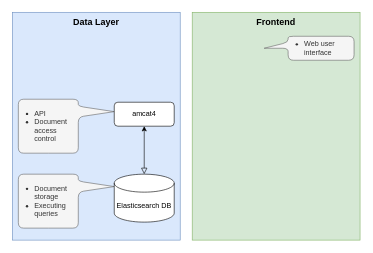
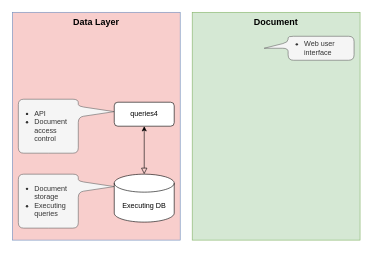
  <mxCell id="0" />
  <mxCell id="1" parent="0" />
- <mxCell id="2" value="Data Layer" style="rounded=0;whiteSpace=wrap;html=1;strokeWidth=1;verticalAlign=top;fontStyle=1;fontSize=15;fillColor=#dae8fc;strokeColor=#6c8ebf;flipH=1;flipV=1;" parent="1" vertex="1"><mxGeometry y="20" width="280" height="380" as="geometry" x="20" /></mxCell>
+ <mxCell id="2" value="Data Layer" style="rounded=0;whiteSpace=wrap;html=1;strokeWidth=1;verticalAlign=top;fontStyle=1;fontSize=15;fillColor=#f8cecc;strokeColor=#6c8ebf;flipH=1;flipV=1;" parent="1" vertex="1"><mxGeometry y="20" width="280" height="380" as="geometry" x="20" /></mxCell>
  <mxCell id="3" value="" style="rounded=0;html=1;jettySize=auto;orthogonalLoop=1;fontSize=11;endArrow=block;endFill=0;endSize=8;strokeWidth=1;shadow=0;labelBackgroundColor=none;edgeStyle=orthogonalEdgeStyle;exitX=0.5;exitY=1;exitDx=0;exitDy=0;entryX=0.5;entryY=0;entryDx=0;entryDy=0;entryPerimeter=0;startArrow=classic;startFill=1;" parent="1" source="8" target="9" edge="1"><mxGeometry x="0.077" y="20" relative="1" as="geometry"><mxPoint as="offset" /><mxPoint x="300" y="-100" as="sourcePoint" /><mxPoint x="300" y="-60" as="targetPoint" /><Array as="points"><mxPoint x="240" y="210" /><mxPoint x="240" y="290" /></Array></mxGeometry></mxCell>
  <mxCell id="4" value="&lt;ul&gt;&lt;li&gt;Document storage&lt;/li&gt;&lt;li&gt;Executing queries&lt;/li&gt;&lt;/ul&gt;" style="shape=callout;whiteSpace=wrap;html=1;perimeter=calloutPerimeter;perimeterSpacing=0;rounded=1;position2=0.77;base=18;size=60;position=0.67;rotation=0;arcSize=18;align=left;verticalAlign=top;spacing=0;spacingRight=0;spacingLeft=-13;strokeWidth=1;fillColor=#f5f5f5;fontColor=#333333;strokeColor=#666666;direction=north;" parent="1" vertex="1"><mxGeometry x="30" y="290" width="160" height="90" as="geometry" /></mxCell>
- <mxCell id="5" value="Frontend" style="rounded=0;whiteSpace=wrap;html=1;strokeWidth=1;verticalAlign=top;fontStyle=1;fontSize=15;fillColor=#d5e8d4;strokeColor=#82b366;flipH=1;flipV=1;" parent="1" vertex="1"><mxGeometry x="320" y="20" width="280" height="380" as="geometry" /></mxCell>
+ <mxCell id="5" value="Document" style="rounded=0;whiteSpace=wrap;html=1;strokeWidth=1;verticalAlign=top;fontStyle=1;fontSize=15;fillColor=#d5e8d4;strokeColor=#82b366;flipH=1;flipV=1;" parent="1" vertex="1"><mxGeometry x="320" y="20" width="280" height="380" as="geometry" /></mxCell>
  <mxCell id="6" value="&lt;ul&gt;&lt;li&gt;Web user interface&lt;/li&gt;&lt;/ul&gt;" style="shape=callout;whiteSpace=wrap;html=1;perimeter=calloutPerimeter;perimeterSpacing=0;rounded=1;position2=0.5;base=10;size=40;position=0.25;rotation=0;arcSize=18;align=left;verticalAlign=top;spacing=0;spacingRight=0;spacingLeft=-13;strokeWidth=1;fillColor=#f5f5f5;fontColor=#333333;strokeColor=#666666;direction=south;spacingBottom=0;spacingTop=-11;" parent="1" vertex="1"><mxGeometry x="440" y="60" width="150" height="40" as="geometry" /></mxCell>
  <mxCell id="7" value="&lt;ul&gt;&lt;li&gt;API&lt;/li&gt;&lt;li&gt;Document access control&lt;/li&gt;&lt;/ul&gt;" style="shape=callout;whiteSpace=wrap;html=1;perimeter=calloutPerimeter;perimeterSpacing=0;rounded=1;position2=0.77;base=18;size=60;position=0.67;rotation=0;arcSize=18;align=left;verticalAlign=top;spacing=0;spacingRight=0;spacingLeft=-13;strokeWidth=1;fillColor=#f5f5f5;fontColor=#333333;strokeColor=#666666;direction=north;" vertex="1" parent="1"><mxGeometry x="30" y="165" width="160" height="90" as="geometry" /></mxCell>
- <mxCell id="8" value="amcat4" style="rounded=1;whiteSpace=wrap;html=1;fontSize=12;glass=0;strokeWidth=1;shadow=0;imageWidth=24;" parent="1" vertex="1"><mxGeometry x="190" y="170" width="100" height="40" as="geometry" /></mxCell>
- <mxCell id="9" value="Elasticsearch DB" style="shape=cylinder3;whiteSpace=wrap;html=1;boundedLbl=1;backgroundOutline=1;size=15;" parent="1" vertex="1"><mxGeometry x="190" y="290" width="100" height="80" as="geometry" /></mxCell>
+ <mxCell id="8" value="queries4" style="rounded=1;whiteSpace=wrap;html=1;fontSize=12;glass=0;strokeWidth=1;shadow=0;imageWidth=24;" parent="1" vertex="1"><mxGeometry x="190" y="170" width="100" height="40" as="geometry" /></mxCell>
+ <mxCell id="9" value="Executing DB" style="shape=cylinder3;whiteSpace=wrap;html=1;boundedLbl=1;backgroundOutline=1;size=15;" parent="1" vertex="1"><mxGeometry x="190" y="290" width="100" height="80" as="geometry" /></mxCell>
